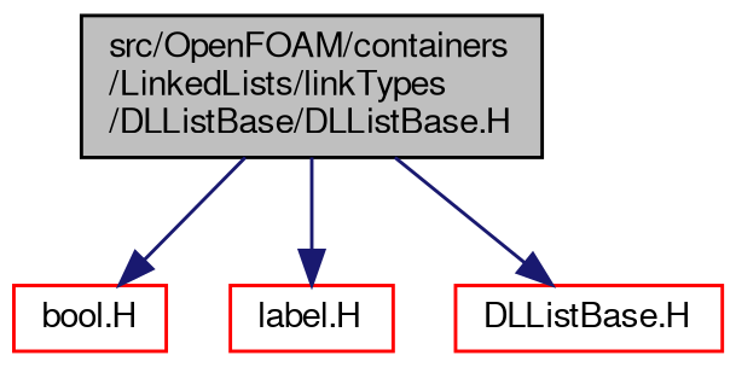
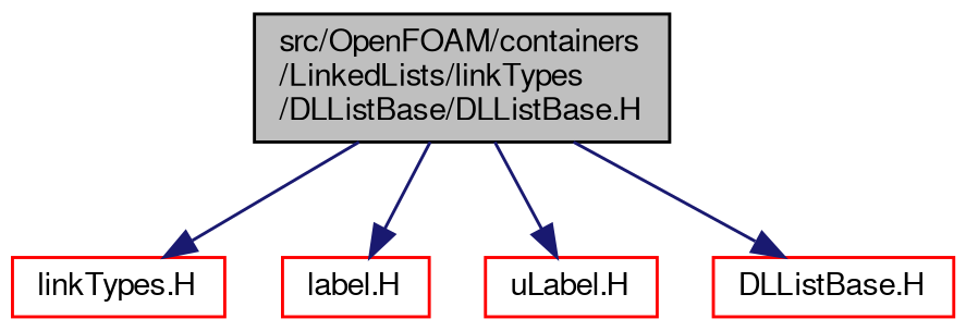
  digraph {
    node [color=red fontname=FreeSans fontsize=10 shape=record]
    edge [color=midnightblue fontname=FreeSans fontsize=10 labelfontname=FreeSans labelfontsize=10 style=solid]
    n1 [color=black fillcolor=grey75 fontcolor=black height=0.2 label="src/OpenFOAM/containers\l/LinkedLists/linkTypes\l/DLListBase/DLListBase.H" style=filled width=0.4]
-   n2 [height=0.2 label="bool.H" width=0.4]
+   n2 [height=0.2 label="linkTypes.H" width=0.4]
    n3 [height=0.2 label="label.H" width=0.4]
+   n4 [height=0.2 label="uLabel.H" width=0.4]
    n5 [height=0.2 label="DLListBase.H" width=0.4]
    n1 -> n2
    n1 -> n3
+   n1 -> n4
    n1 -> n5
  }
